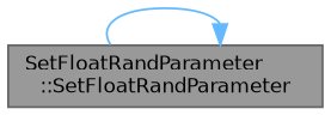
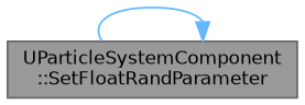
  digraph {
    rankdir=LR
-   n1 [color=gray40 fillcolor=grey60 fontcolor=black fontname=Helvetica fontsize=10 height=0.2 label="SetFloatRandParameter\l::SetFloatRandParameter" shape=box style=filled width=0.4]
+   n1 [color=gray40 fillcolor=grey60 fontcolor=black fontname=Helvetica fontsize=10 height=0.2 label="UParticleSystemComponent\l::SetFloatRandParameter" shape=box style=filled width=0.4]
    n1 -> n1 [color=steelblue1 fontname=Helvetica fontsize=10 labelfontname=Helvetica labelfontsize=10 style=solid]
  }
